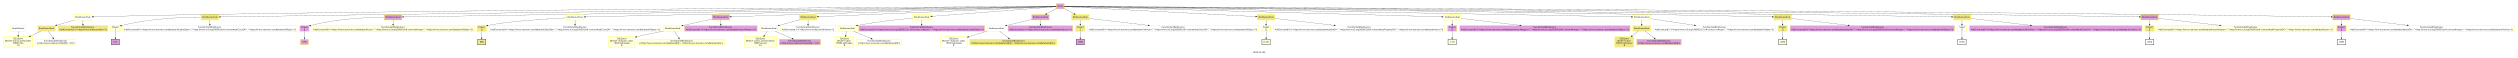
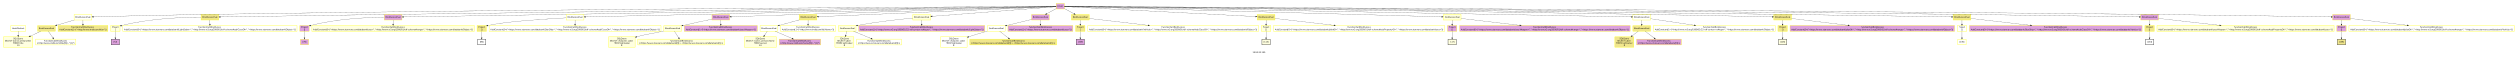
  digraph {
    fontname=Nunito
    label="15:53:32.155"
    node [color=yellow fillcolor=plum fontcolor=black fontname=Nunito shape=rectangle style="bold,filled"]
    edge [color=black fontname=Nunito]
    n1 [fillcolor=white label=HashDistinct]
    n2 [fillcolor=lightyellow label="SQLQuery\nSELECT tconst, primarytitle \nFROM title\n10"]
    n3 [label=Union]
    n4 [fillcolor=khaki label=BindAccessEval]
    n5 [label=BindAccessEval]
    n6 [fillcolor=white label=BindAccessEval]
    n7 [label=BindAccessEval]
    n8 [fillcolor=khaki label=BindAccessEval]
    n9 [fillcolor=lightyellow label=BindAccessEval]
    n10 [fillcolor=white label=BindAccessEval]
    n11 [label=BindAccessEval]
    n12 [fillcolor=khaki label=BindAccessEval]
    n13 [fillcolor=khaki label=BindAccessEval]
    n14 [fillcolor=lightyellow label=BindAccessEval]
    n15 [fillcolor=white label=BindAccessEval]
    n16 [fillcolor=khaki label=BindAccessEval]
    n17 [fillcolor=khaki label=BindAccessEval]
    n18 [label=BindAccessEval]
    n19 [label=BindAccessEval]
    n20 [fillcolor=lightyellow label="Project\n[]"]
    n21 [fillcolor=white label="FunctionCallBindAccess\nAddConstant{0=(\"<https://www.starwars.com/databank/LightSaber>\", \"<http://www.w3.org/2000/01/rdf-schema#subClassOf>\", \"<https://www.starwars.com/databank/Object>\")}"]
    n22 [label="Project\n[]"]
    n23 [fillcolor=lightyellow label="FunctionCallBindAccess\nAddConstant{0=(\"<https://www.starwars.com/databank/uses>\", \"<http://www.w3.org/2000/01/rdf-schema#range>\", \"<https://www.starwars.com/databank/Object>\")}"]
    n24 [fillcolor=khaki label="Project\n[]"]
    n25 [fillcolor=white label="FunctionCallBindAccess\nAddConstant{0=(\"<https://www.starwars.com/databank/StarShip>\", \"<http://www.w3.org/2000/01/rdf-schema#subClassOf>\", \"<https://www.starwars.com/databank/Object>\")}"]
    n26 [fillcolor=lightyellow label=BindAccessEval]
    n27 [label="FunctionCallBindAccess\nAddConstant{1=(\"<https://www.starwars.com/databank/usesWeapon>\")}"]
    n28 [fillcolor=white label=BindAccessEval]
    n29 [fillcolor=white label="FunctionCallBindAccess\nAddConstant{1=(\"<http://www.imdb.com/fullName>\")}"]
    n30 [fillcolor=lightyellow label=BindAccessEval]
    n31 [label="FunctionCallBindAccess\nAddConstant{1=(\"<http://www.w3.org/1999/02/22-rdf-syntax-ns#type>\", \"<https://www.starwars.com/databank/LightSaber>\")}"]
    n32 [fillcolor=khaki label=BindAccessEval]
    n33 [fillcolor=khaki label="FunctionCallBindAccess\nAddConstant{1=(\"<http://www.imdb.com/title>\")}"]
    n34 [fillcolor=white label=BindAccessEval]
    n35 [label="FunctionCallBindAccess\nAddConstant{1=(\"<https://www.starwars.com/databank/uses>\")}"]
    n36 [fillcolor=khaki label="Project\n[]"]
    n37 [fillcolor=white label="FunctionCallBindAccess\nAddConstant{0=(\"<https://www.starwars.com/databank/Vehicle>\", \"<http://www.w3.org/2000/01/rdf-schema#subClassOf>\", \"<https://www.starwars.com/databank/Object>\")}"]
    n38 [fillcolor=lightyellow label="Project\n[]"]
    n39 [fillcolor=white label="FunctionCallBindAccess\nAddConstant{0=(\"<https://www.starwars.com/databank/pilotOf>\", \"<http://www.w3.org/2000/01/rdf-schema#subPropertyOf>\", \"<https://www.starwars.com/databank/uses>\")}"]
    n40 [label="Project\n[]"]
    n41 [label="FunctionCallBindAccess\nAddConstant{0=(\"<https://www.starwars.com/databank/usesWeapon>\", \"<http://www.w3.org/2000/01/rdf-schema#range>\", \"<https://www.starwars.com/databank/Object>\")}"]
    n42 [fillcolor=khaki label=BindAccessEval]
    n43 [fillcolor=white label="FunctionCallBindAccess\nAddConstant{1=(\"<http://www.w3.org/1999/02/22-rdf-syntax-ns#type>\", \"<https://www.starwars.com/databank/Object>\")}"]
    n44 [fillcolor=khaki label="Project\n[]"]
    n45 [label="FunctionCallBindAccess\nAddConstant{0=(\"<https://www.starwars.com/databank/pilotOf>\", \"<http://www.w3.org/2000/01/rdf-schema#range>\", \"<https://www.starwars.com/databank/Object>\")}"]
    n46 [fillcolor=white label="Project\n[]"]
    n47 [label="FunctionCallBindAccess\nAddConstant{0=(\"<https://www.starwars.com/databank/StarShip>\", \"<http://www.w3.org/2000/01/rdf-schema#subClassOf>\", \"<https://www.starwars.com/databank/Vehicle>\")}"]
    n48 [fillcolor=khaki label="Project\n[]"]
    n49 [fillcolor=lightyellow label="FunctionCallBindAccess\nAddConstant{0=(\"<https://www.starwars.com/databank/usesWeapon>\", \"<http://www.w3.org/2000/01/rdf-schema#subPropertyOf>\", \"<https://www.starwars.com/databank/uses>\")}"]
    n50 [label="Project\n[]"]
    n51 [fillcolor=white label="FunctionCallBindAccess\nAddConstant{0=(\"<https://www.starwars.com/databank/pilotOf>\", \"<http://www.w3.org/2000/01/rdf-schema#range>\", \"<https://www.starwars.com/databank/Vehicle>\")}"]
    n52 [color=black label="(72)"]
    n53 [label="(76)"]
-   n54 [color=black fillcolor=khaki label="(80)"]
+   n54 [color=black fillcolor=white label="(80)"]
    n55 [fillcolor=lightyellow label="SQLQuery\nSELECT character, saber \nFROM lightsaber\n8"]
    n56 [fillcolor=lightyellow label="FunctionCallBindAccess\n(<https://www.starwars.com/databank/{0}>, <https://www.starwars.com/databank/{1}>)"]
    n57 [fillcolor=lightyellow label="SQLQuery\nSELECT nconst, primaryName \nFROM person\n24"]
    n58 [label="FunctionCallBindAccess\n(<http://www.imdb.com/name/{0}>, \"{1}\")"]
    n59 [fillcolor=lightyellow label="SQLQuery\nSELECT saber \nFROM lightsaber\n8"]
    n60 [fillcolor=white label="FunctionCallBindAccess\n(<https://www.starwars.com/databank/{0}>)"]
    n61 [fillcolor=white label="FunctionCallBindAccess\n(<http://www.imdb.com/title/{0}>, \"{1}\")"]
    n62 [fillcolor=white label="SQLQuery\nSELECT character, saber \nFROM lightsaber\n8"]
    n63 [fillcolor=khaki label="FunctionCallBindAccess\n(<https://www.starwars.com/databank/{0}>, <https://www.starwars.com/databank/{1}>)"]
    n64 [color=black label="(109)"]
    n65 [color=black fillcolor=lightyellow label="(113)"]
    n66 [color=black fillcolor=lightyellow label="(117)"]
    n67 [fillcolor=khaki label="SQLQuery\nSELECT saber \nFROM lightsaber\n8"]
    n68 [label="FunctionCallBindAccess\n(<https://www.starwars.com/databank/{0}>)"]
    n69 [color=black fillcolor=lightyellow label="(126)"]
-   n70 [color=black fillcolor=white label="(130)"]
+   n70 [fillcolor=white label="(130)"]
    n71 [color=black fillcolor=white label="(134)"]
-   n72 [color=black fillcolor=white label="(138)"]
+   n72 [color=black fillcolor=khaki label="(138)"]
    n1 -> n2
    n3 -> n4
    n3 -> n5
    n3 -> n6
    n3 -> n7
    n3 -> n8
    n3 -> n9
    n3 -> n10
    n3 -> n11
    n3 -> n12
    n3 -> n13
    n3 -> n14
    n3 -> n15
    n3 -> n16
    n3 -> n17
    n3 -> n18
    n3 -> n19
    n4 -> n20
    n4 -> n21
    n5 -> n22
    n5 -> n23
    n6 -> n24
    n6 -> n25
    n7 -> n26
    n7 -> n27
    n8 -> n28
    n8 -> n29
    n9 -> n30
    n9 -> n31
    n10 -> n32
    n10 -> n33
    n11 -> n34
    n11 -> n35
    n12 -> n36
    n12 -> n37
    n13 -> n38
    n13 -> n39
    n14 -> n40
    n14 -> n41
    n15 -> n42
    n15 -> n43
    n16 -> n44
    n16 -> n45
    n17 -> n46
    n17 -> n47
    n18 -> n48
    n18 -> n49
    n19 -> n50
    n19 -> n51
    n20 -> n52
    n22 -> n53
    n24 -> n54
    n26 -> n55
    n26 -> n56
    n28 -> n57
    n28 -> n58
    n30 -> n59
    n30 -> n60
    n32 -> n2
    n32 -> n61
    n34 -> n62
    n34 -> n63
    n36 -> n64
    n38 -> n65
    n40 -> n66
    n42 -> n67
    n42 -> n68
    n44 -> n69
    n46 -> n70
    n48 -> n71
    n50 -> n72
  }
